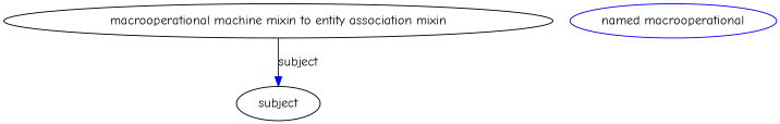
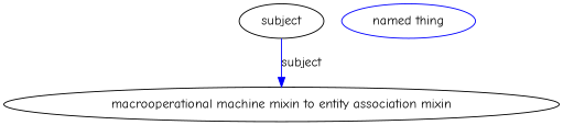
  digraph {
    fontname="Comic Neue"
    node [fontname="Comic Neue"]
    n1 [height=0.5 label="macrooperational machine mixin to entity association mixin" width=8.016]
    subject [height=0.5 width=1.2277]
-   n3 [color=blue height=0.5 label="named macrooperational" width=1.9318]
-   n1 -> subject [color=blue label=subject style=solid fontname="Comic Neue"]
+   n3 [color=blue height=0.5 label="named thing" width=1.9318]
+   subject -> n1 [color=blue label=subject style=solid fontname="Comic Neue"]
  }
